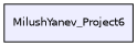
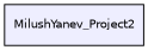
  digraph {
    compound=true
-   n1 [fillcolor="#eeeeff" fontname=Helvetica fontsize=10 label=MilushYanev_Project6 pencolor=black shape=box style=filled]
+   n1 [fillcolor="#eeeeff" fontname=Helvetica fontsize=10 label=MilushYanev_Project2 pencolor=black shape=box style=filled]
  }
